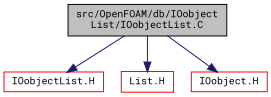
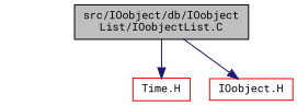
  digraph {
    fontname="Roboto Mono"
    node [color=red fontname="Roboto Mono" fontsize=10 shape=record]
    edge [color=midnightblue fontname="Roboto Mono" fontsize=10 labelfontname=FreeSans labelfontsize=10 style=solid]
-   n1 [color=black fillcolor=grey75 fontcolor=black height=0.2 label="src/OpenFOAM/db/IOobject\lList/IOobjectList.C" style=filled width=0.4]
-   n2 [height=0.2 label="IOobjectList.H" width=0.4]
-   n3 [height=0.2 label="List.H" width=0.4]
+   n1 [color=black fillcolor=grey75 fontcolor=black height=0.2 label="src/IOobject/db/IOobject\lList/IOobjectList.C" style=filled width=0.4]
+   n3 [height=0.2 label="Time.H" width=0.4]
    n4 [height=0.2 label="IOobject.H" width=0.4]
-   n1 -> n2
    n1 -> n3
    n1 -> n4
  }
